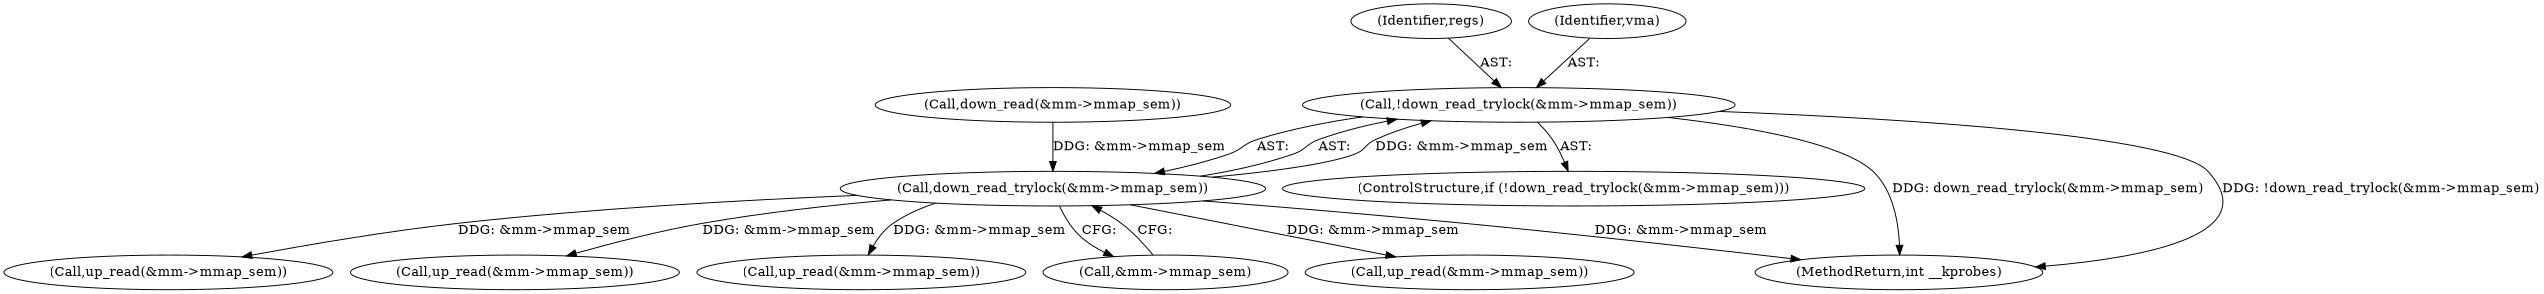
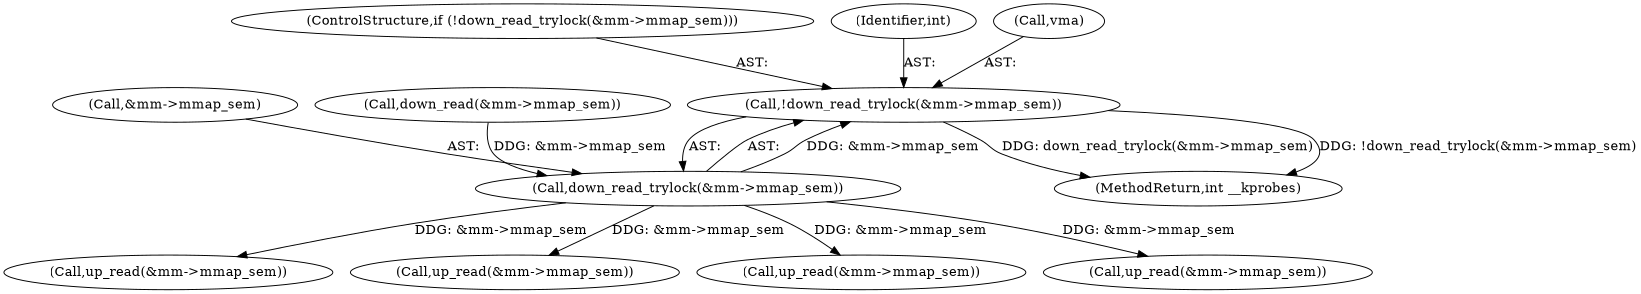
  digraph {
    n1 [label="(Call,!down_read_trylock(&mm->mmap_sem))"]
    n2 [label="(Call,down_read_trylock(&mm->mmap_sem))"]
    n3 [label="(ControlStructure,if (!down_read_trylock(&mm->mmap_sem)))"]
    n4 [label="(MethodReturn,int __kprobes)"]
    n5 [label="(Call,up_read(&mm->mmap_sem))"]
    n6 [label="(Call,up_read(&mm->mmap_sem))"]
    n7 [label="(Call,up_read(&mm->mmap_sem))"]
    n8 [label="(Call,&mm->mmap_sem)"]
    n9 [label="(Call,up_read(&mm->mmap_sem))"]
    n10 [label="(Call,down_read(&mm->mmap_sem))"]
-   n11 [label="(Identifier,regs)"]
-   n12 [label="(Identifier,vma)"]
+   n11 [label="(Identifier,int)"]
+   n12 [label="(Call,vma)"]
    n1 -> n2 [label="AST: "]
-   n1 -> n3 [label="AST: "]
+   n3 -> n1 [label="AST: "]
    n1 -> n4 [label="DDG: down_read_trylock(&mm->mmap_sem)"]
    n1 -> n4 [label="DDG: !down_read_trylock(&mm->mmap_sem)"]
    n2 -> n1 [label="AST: "]
    n2 -> n1 [label="DDG: &mm->mmap_sem"]
-   n2 -> n4 [label="DDG: &mm->mmap_sem"]
    n2 -> n5 [label="DDG: &mm->mmap_sem"]
    n2 -> n6 [label="DDG: &mm->mmap_sem"]
    n2 -> n7 [label="DDG: &mm->mmap_sem"]
-   n2 -> n8 [label="CFG: "]
    n2 -> n9 [label="DDG: &mm->mmap_sem"]
-   n8 -> n2 [label="CFG: "]
+   n8 -> n2 [label="AST: "]
    n10 -> n2 [label="DDG: &mm->mmap_sem"]
    n11 -> n1 [label="AST: "]
    n12 -> n1 [label="AST: "]
  }
